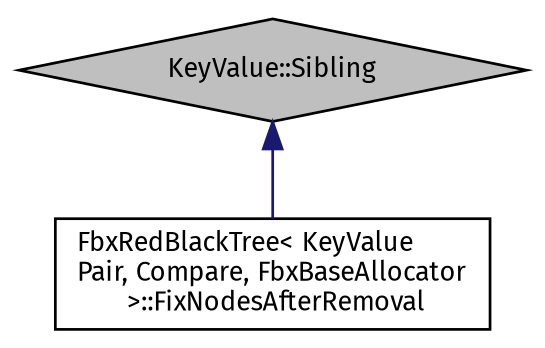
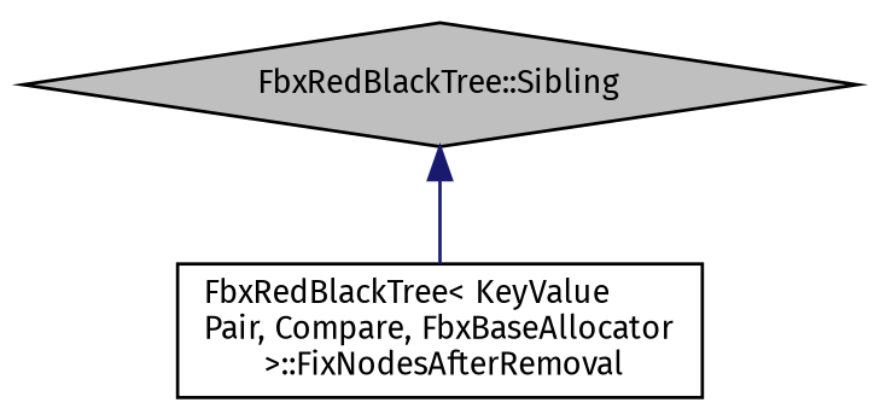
  digraph {
    rankdir=TB
    fontname="Fira Sans"
    node [color=black fontname="Fira Sans" fontsize=10 style=filled]
-   n1 [fillcolor=grey75 fontcolor=black height=0.2 label="KeyValue::Sibling" shape=diamond width=0.4]
+   n1 [fillcolor=grey75 fontcolor=black height=0.2 label="FbxRedBlackTree::Sibling" shape=diamond width=0.4]
    n2 [fillcolor=white height=0.2 label="FbxRedBlackTree\< KeyValue\lPair, Compare, FbxBaseAllocator\l \>::FixNodesAfterRemoval" shape=box width=0.4]
    n1 -> n2 [color=midnightblue dir=back fontname="Fira Sans" fontsize=10 labelfontname=Helvetica labelfontsize=10 style=solid]
  }
